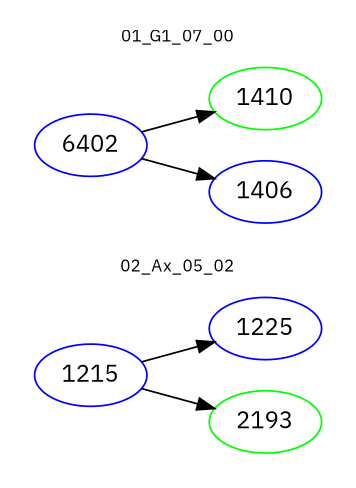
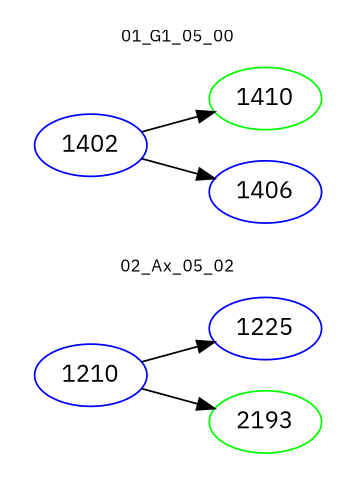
  digraph {
    fontname="IBM Plex Sans"
    rankdir=LR
    node [color=blue fontname="IBM Plex Sans"]
    edge [color=black fontname="IBM Plex Sans"]
-   n1 [label=1215]
+   n1 [label=1210]
    n2 [color=green label=2193]
    n3 [label=1225]
-   n4 [label=6402]
+   n4 [label=1402]
    n5 [label=1406]
    n6 [color=green label=1410]
    subgraph cluster_1 {
      color=white
      fontsize=10
      label="02_Ax_05_02"
      n1
      n2
      n3
    }
    subgraph cluster_2 {
      color=white
      fontsize=10
-     label="01_G1_07_00"
+     label="01_G1_05_00"
      n4
      n5
      n6
    }
    n1 -> n2
    n1 -> n3
    n4 -> n5
    n4 -> n6
  }
